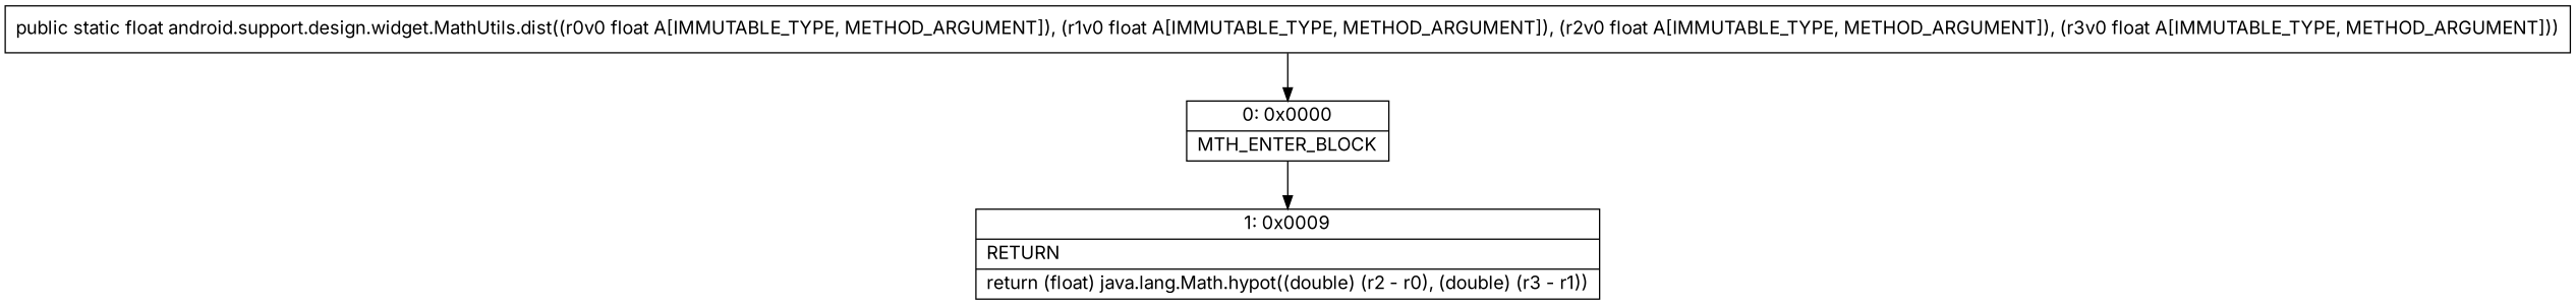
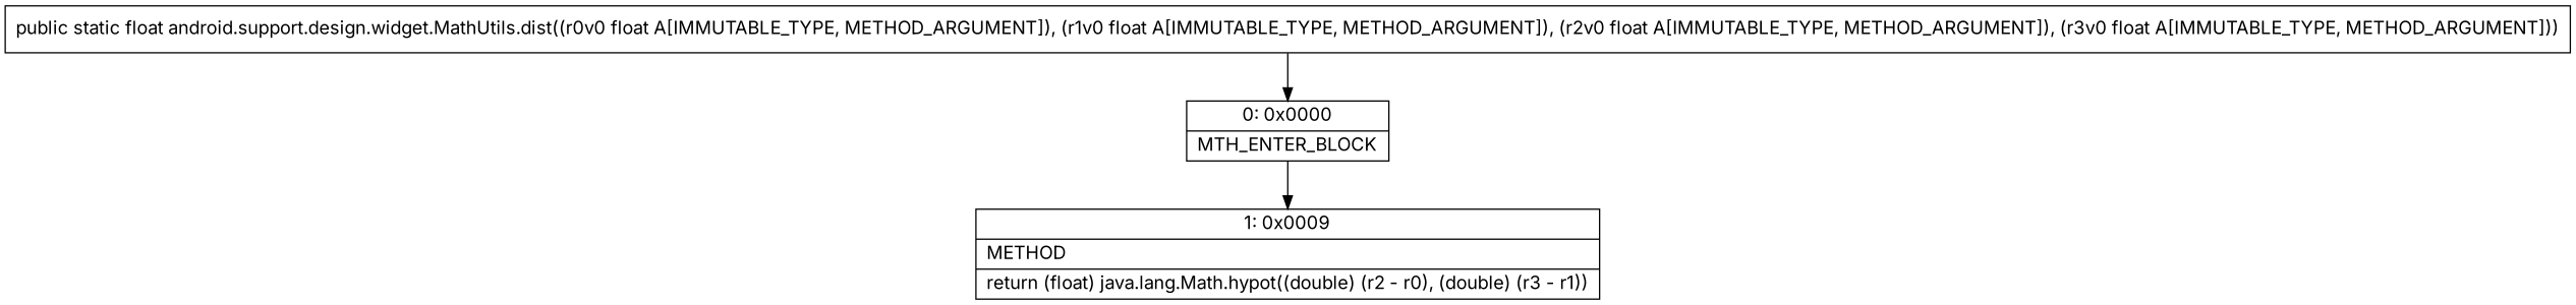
  digraph {
    fontname=Inter
    node [shape=record fontname=Inter]
    edge [fontname=Inter]
    n1 [label="{0\:\ 0x0000|MTH_ENTER_BLOCK\l}"]
-   n2 [label="{1\:\ 0x0009|RETURN\l|return (float) java.lang.Math.hypot((double) (r2 \- r0), (double) (r3 \- r1))\l}"]
+   n2 [label="{1\:\ 0x0009|METHOD\l|return (float) java.lang.Math.hypot((double) (r2 \- r0), (double) (r3 \- r1))\l}"]
    n3 [label="{public static float android.support.design.widget.MathUtils.dist((r0v0 float A[IMMUTABLE_TYPE, METHOD_ARGUMENT]), (r1v0 float A[IMMUTABLE_TYPE, METHOD_ARGUMENT]), (r2v0 float A[IMMUTABLE_TYPE, METHOD_ARGUMENT]), (r3v0 float A[IMMUTABLE_TYPE, METHOD_ARGUMENT])) }"]
    n1 -> n2
    n3 -> n1
  }
